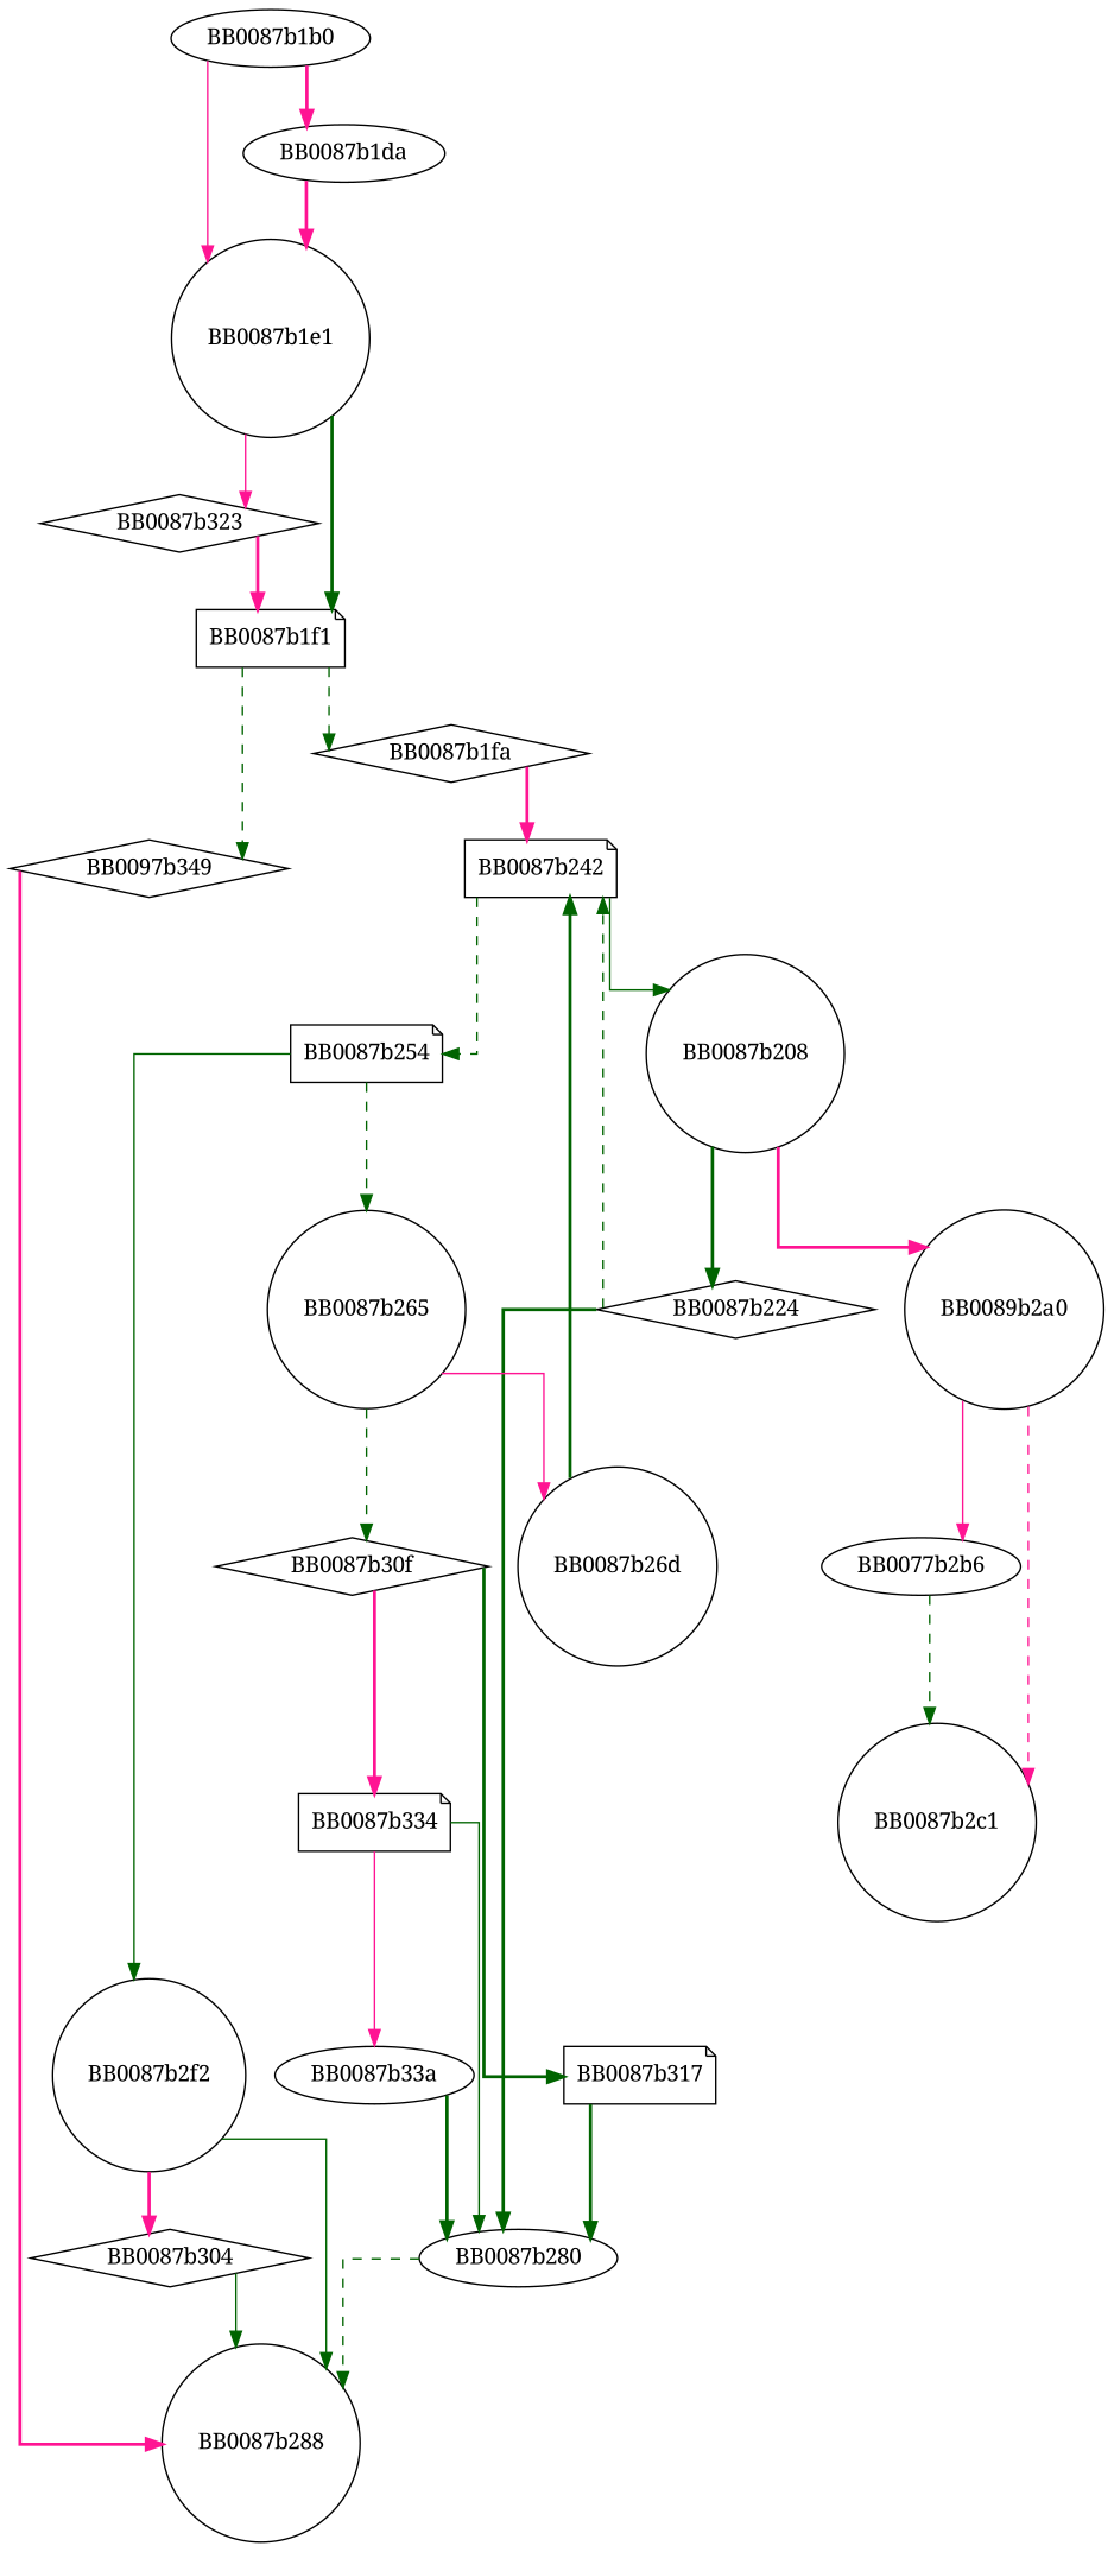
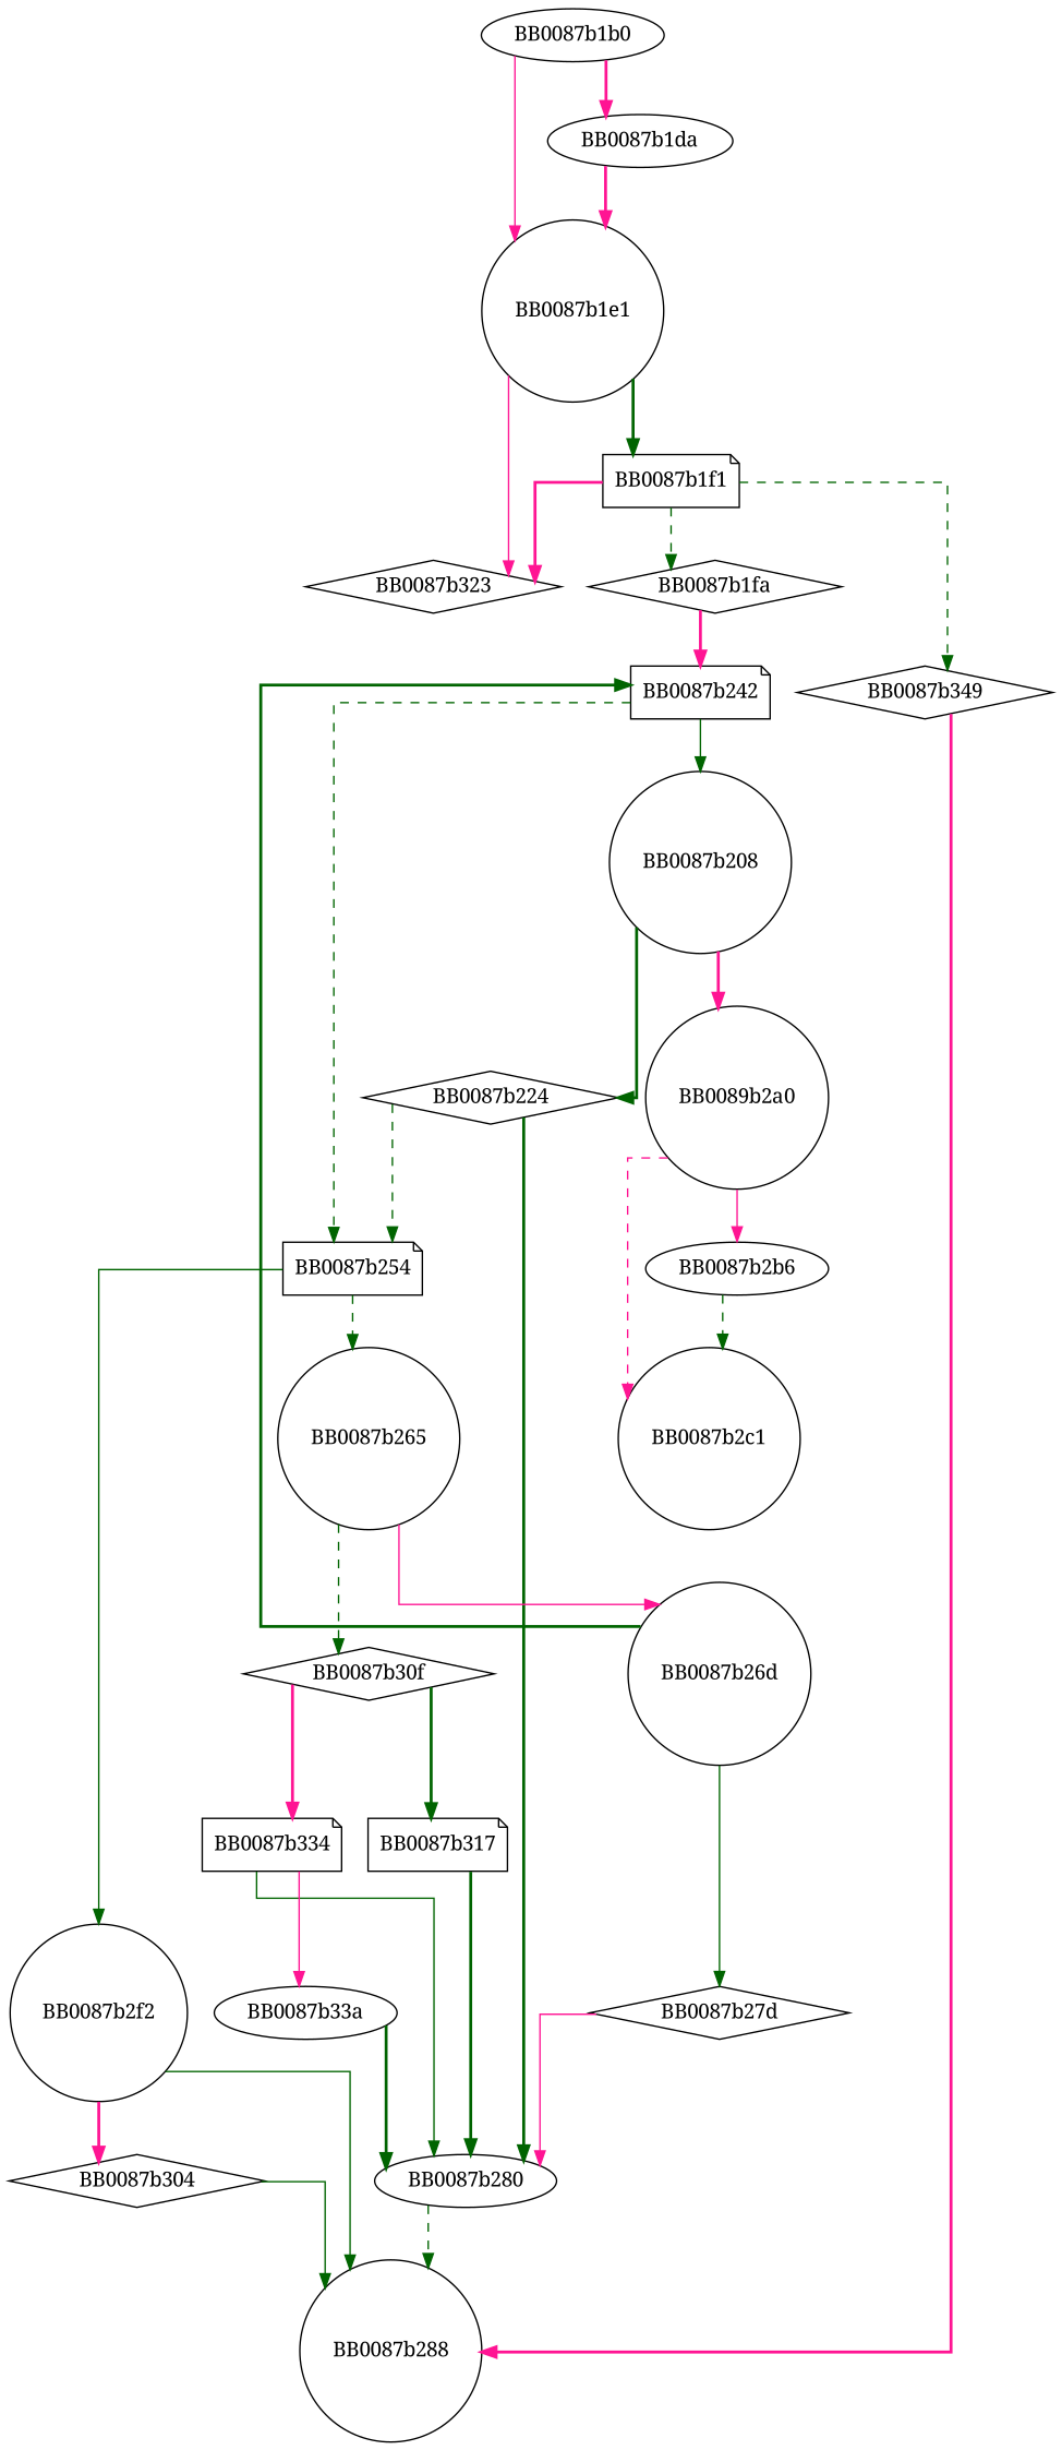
  digraph {
    fontname="Noto Serif"
    splines=ortho
    node [fontname="Noto Serif" shape=circle]
    edge [color=darkgreen fontname="Noto Serif" style=bold]
    BB0087b1b0 [shape=ellipse]
    BB0087b1e1
    BB0087b1da [shape=ellipse]
    BB0087b323 [shape=diamond]
    BB0087b1f1 [shape=note]
-   BB0087b349 [shape=diamond label=BB0097b349]
+   BB0087b349 [shape=diamond]
    BB0087b1fa [shape=diamond]
    BB0087b288
    BB0087b242 [shape=note]
    BB0087b208
    BB0087b254 [shape=note]
    n12 [label=BB0089b2a0]
    BB0087b224 [shape=diamond]
    BB0087b2f2
    BB0087b265
    BB0087b2c1
-   BB0087b2b6 [shape=ellipse label=BB0077b2b6]
+   BB0087b2b6 [shape=ellipse]
    BB0087b280 [shape=ellipse]
    BB0087b304 [shape=diamond]
    BB0087b30f [shape=diamond]
    BB0087b26d
    BB0087b334 [shape=note]
    BB0087b317 [shape=note]
+   BB0087b27d [shape=diamond]
    BB0087b33a [shape=ellipse]
    BB0087b1b0 -> BB0087b1e1 [color=deeppink style=solid]
    BB0087b1b0 -> BB0087b1da [color=deeppink]
    BB0087b1e1 -> BB0087b323 [color=deeppink style=solid]
    BB0087b1e1 -> BB0087b1f1
    BB0087b1da -> BB0087b1e1 [color=deeppink]
-   BB0087b323 -> BB0087b1f1 [color=deeppink]
+   BB0087b1f1 -> BB0087b323 [color=deeppink]
    BB0087b1f1 -> BB0087b349 [style=dashed]
    BB0087b1f1 -> BB0087b1fa [style=dashed]
    BB0087b349 -> BB0087b288 [color=deeppink]
    BB0087b1fa -> BB0087b242 [color=deeppink]
    BB0087b242 -> BB0087b208 [style=solid]
    BB0087b242 -> BB0087b254 [style=dashed]
    BB0087b208 -> n12 [color=deeppink]
    BB0087b208 -> BB0087b224
    BB0087b254 -> BB0087b2f2 [style=solid]
    BB0087b254 -> BB0087b265 [style=dashed]
    n12 -> BB0087b2c1 [color=deeppink style=dashed]
    n12 -> BB0087b2b6 [color=deeppink style=solid]
-   BB0087b224 -> BB0087b242 [style=dashed]
+   BB0087b224 -> BB0087b254 [style=dashed]
    BB0087b224 -> BB0087b280
    BB0087b2f2 -> BB0087b288 [style=solid]
    BB0087b2f2 -> BB0087b304 [color=deeppink]
    BB0087b265 -> BB0087b30f [style=dashed]
    BB0087b265 -> BB0087b26d [color=deeppink style=solid]
    BB0087b2b6 -> BB0087b2c1 [style=dashed]
    BB0087b280 -> BB0087b288 [style=dashed]
    BB0087b304 -> BB0087b288 [style=solid]
    BB0087b30f -> BB0087b334 [color=deeppink]
    BB0087b30f -> BB0087b317
    BB0087b26d -> BB0087b242
+   BB0087b26d -> BB0087b27d [style=solid]
    BB0087b334 -> BB0087b280 [style=solid]
    BB0087b334 -> BB0087b33a [color=deeppink style=solid]
    BB0087b317 -> BB0087b280
+   BB0087b27d -> BB0087b280 [color=deeppink style=solid]
    BB0087b33a -> BB0087b280
  }
